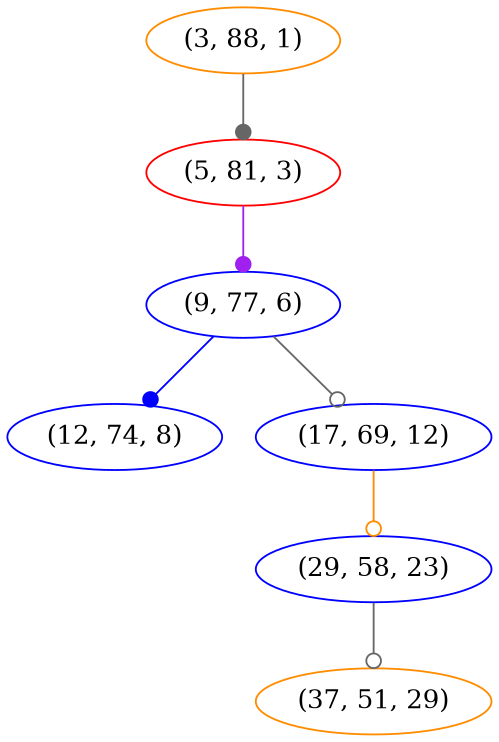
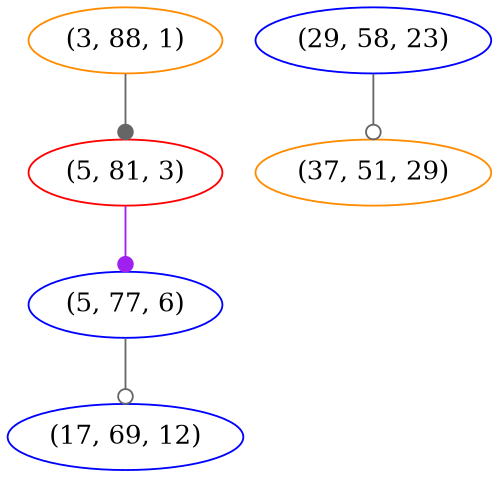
  digraph {
    node [color=blue]
    edge [arrowhead=dot color=gray40]
    n1 [color=darkorange label="(3, 88, 1)"]
    "(5, 81, 3)" [color=red]
-   "(9, 77, 6)"
-   "(12, 74, 8)"
+   "(9, 77, 6)" [label="(5, 77, 6)"]
    "(17, 69, 12)"
    "(29, 58, 23)"
    "(37, 51, 29)" [color=darkorange]
    n1 -> "(5, 81, 3)"
    "(5, 81, 3)" -> "(9, 77, 6)" [color=purple]
-   "(9, 77, 6)" -> "(12, 74, 8)" [color=blue]
    "(9, 77, 6)" -> "(17, 69, 12)" [arrowhead=odot]
-   "(17, 69, 12)" -> "(29, 58, 23)" [arrowhead=odot color=darkorange]
    "(29, 58, 23)" -> "(37, 51, 29)" [arrowhead=odot]
  }
